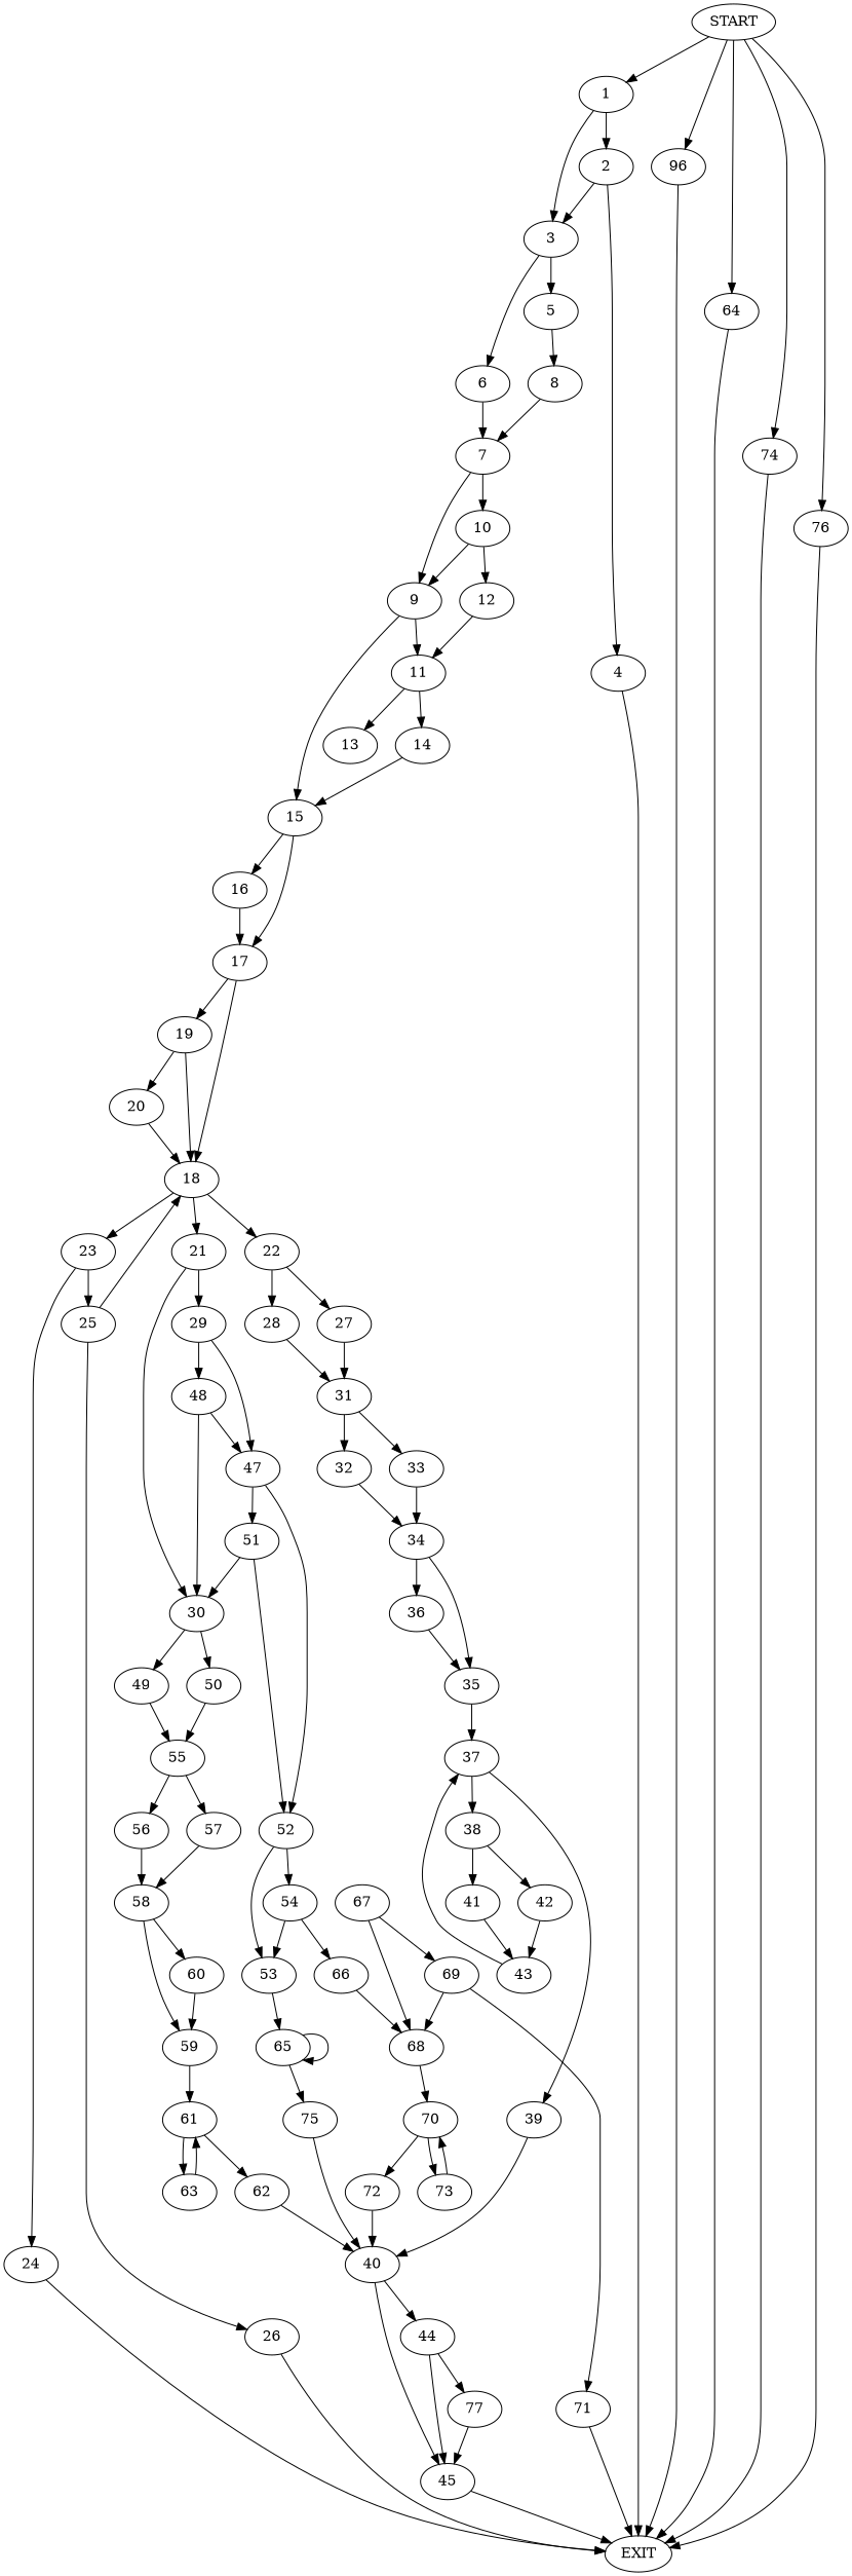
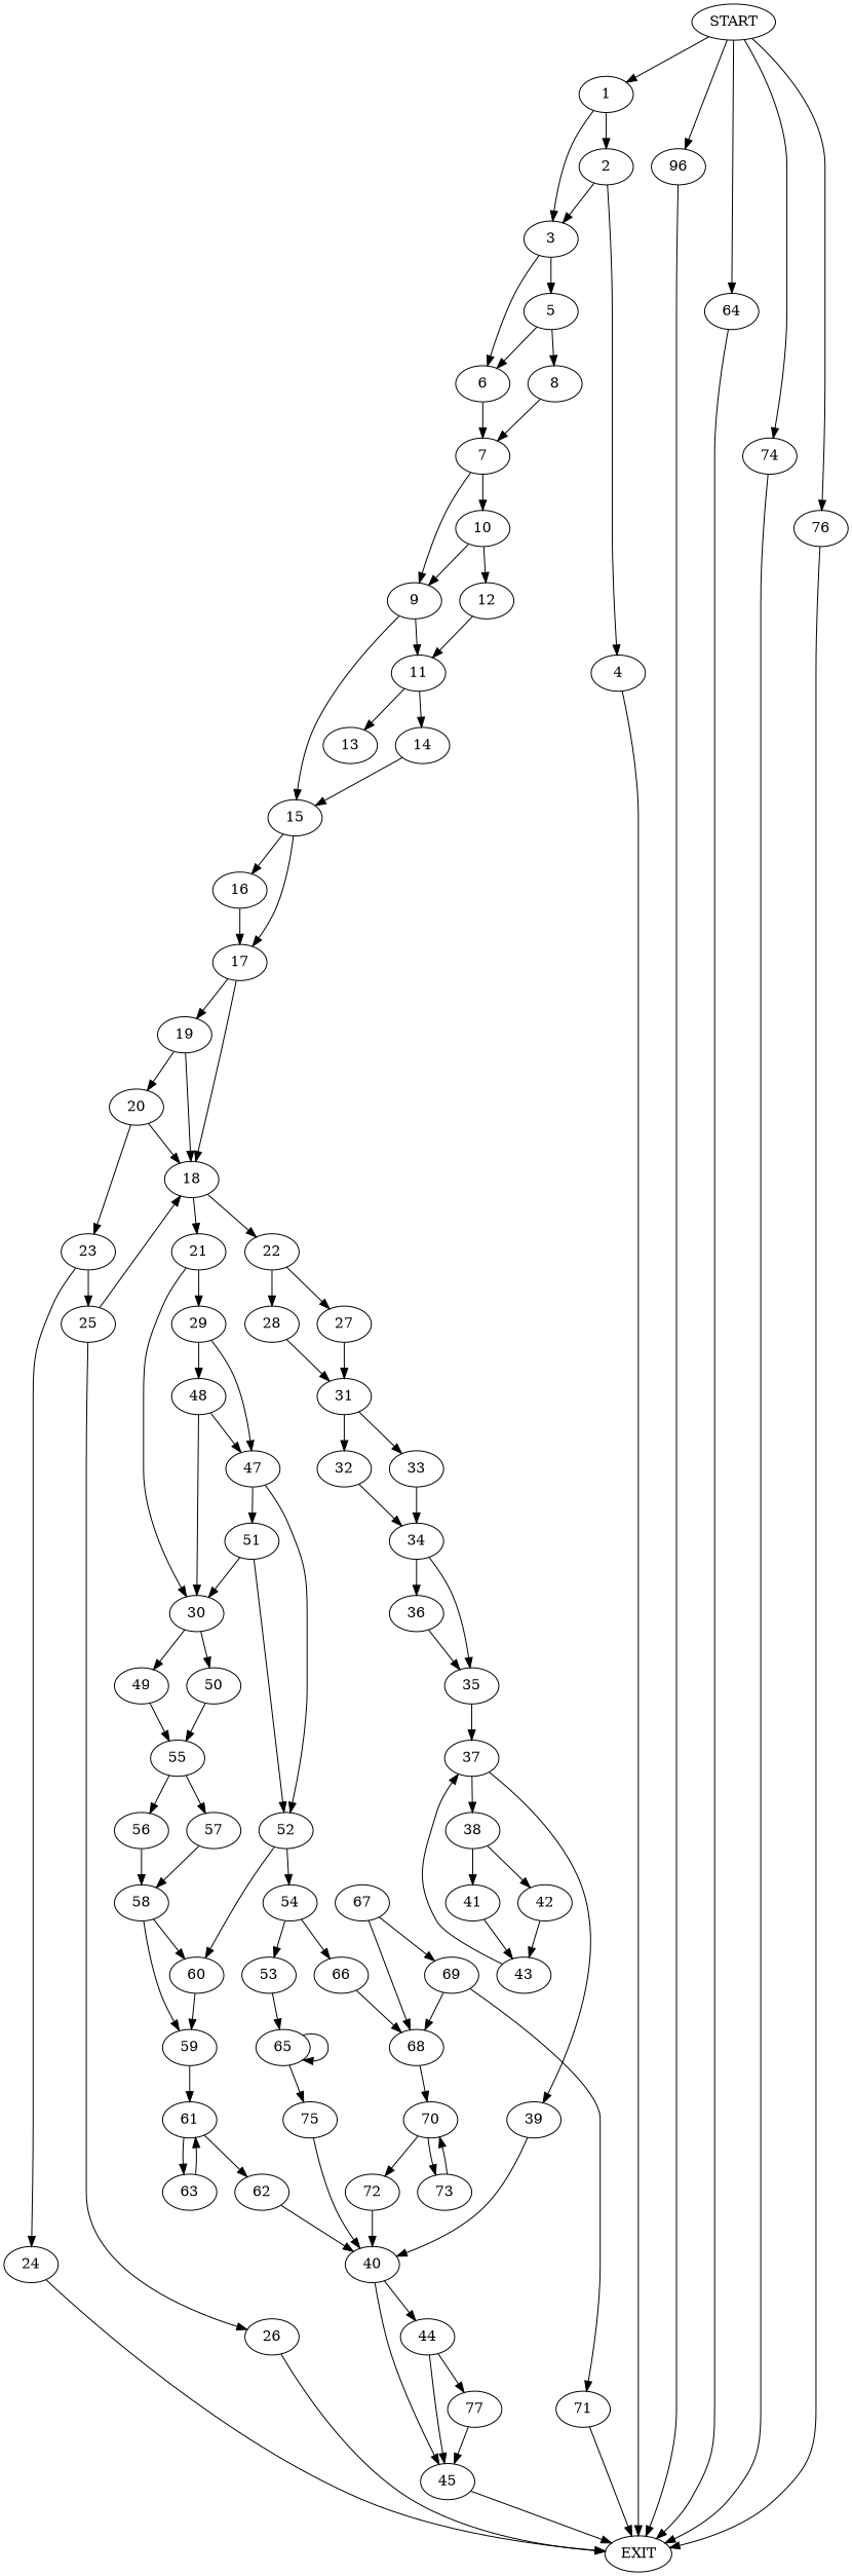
  digraph {
    n1 [label=START]
    1
    n3 [label=96]
    64
    74
    76
    2
    3
    n9 [label=EXIT]
    4
    5
    6
    8
    7
    9
    10
    11
    15
    12
    13
    14
    16
    17
    18
    19
    21
    22
    20
    29
    30
    27
    28
    23
    24
    25
    47
    48
    49
    50
    31
    26
    32
    33
    51
    52
    55
    34
    35
    36
    37
    38
    39
    41
    42
    40
    43
    44
    45
    77
    53
    54
    56
    57
    65
    66
    75
    68
    58
    59
    60
    61
    62
    63
    67
    69
    70
    71
    72
    73
    n1 -> 1
    n1 -> n3
    n1 -> 64
    n1 -> 74
    n1 -> 76
    1 -> 2
    1 -> 3
    n3 -> n9
    64 -> n9
    74 -> n9
    76 -> n9
    2 -> 3
    2 -> 4
    3 -> 5
    3 -> 6
    4 -> n9
+   5 -> 6
    5 -> 8
    6 -> 7
    8 -> 7
    7 -> 9
    7 -> 10
    9 -> 11
    9 -> 15
    10 -> 9
    10 -> 12
    11 -> 13
    11 -> 14
    15 -> 16
    15 -> 17
    12 -> 11
    14 -> 15
    16 -> 17
    17 -> 18
    17 -> 19
    18 -> 21
    18 -> 22
    19 -> 18
    19 -> 20
    21 -> 29
    21 -> 30
    22 -> 27
    22 -> 28
    20 -> 18
-   18 -> 23
+   20 -> 23
    29 -> 47
    29 -> 48
    30 -> 49
    30 -> 50
    27 -> 31
    28 -> 31
    23 -> 24
    23 -> 25
    24 -> n9
    25 -> 18
    25 -> 26
    47 -> 51
    47 -> 52
    48 -> 30
    48 -> 47
    49 -> 55
    50 -> 55
    31 -> 32
    31 -> 33
    26 -> n9
    32 -> 34
    33 -> 34
    51 -> 30
    51 -> 52
-   52 -> 53
+   52 -> 60
    52 -> 54
    55 -> 56
    55 -> 57
    34 -> 35
    34 -> 36
    35 -> 37
    36 -> 35
    37 -> 38
    37 -> 39
    38 -> 41
    38 -> 42
    39 -> 40
    41 -> 43
    42 -> 43
    40 -> 44
    40 -> 45
    43 -> 37
    44 -> 45
    44 -> 77
    45 -> n9
    77 -> 45
    53 -> 65
    54 -> 53
    54 -> 66
    56 -> 58
    57 -> 58
    65 -> 65
    65 -> 75
    66 -> 68
    75 -> 40
    68 -> 70
    58 -> 59
    58 -> 60
    59 -> 61
    60 -> 59
    61 -> 62
    61 -> 63
    62 -> 40
    63 -> 61
    67 -> 68
    67 -> 69
    69 -> 68
    69 -> 71
    70 -> 72
    70 -> 73
    71 -> n9
    72 -> 40
    73 -> 70
  }
